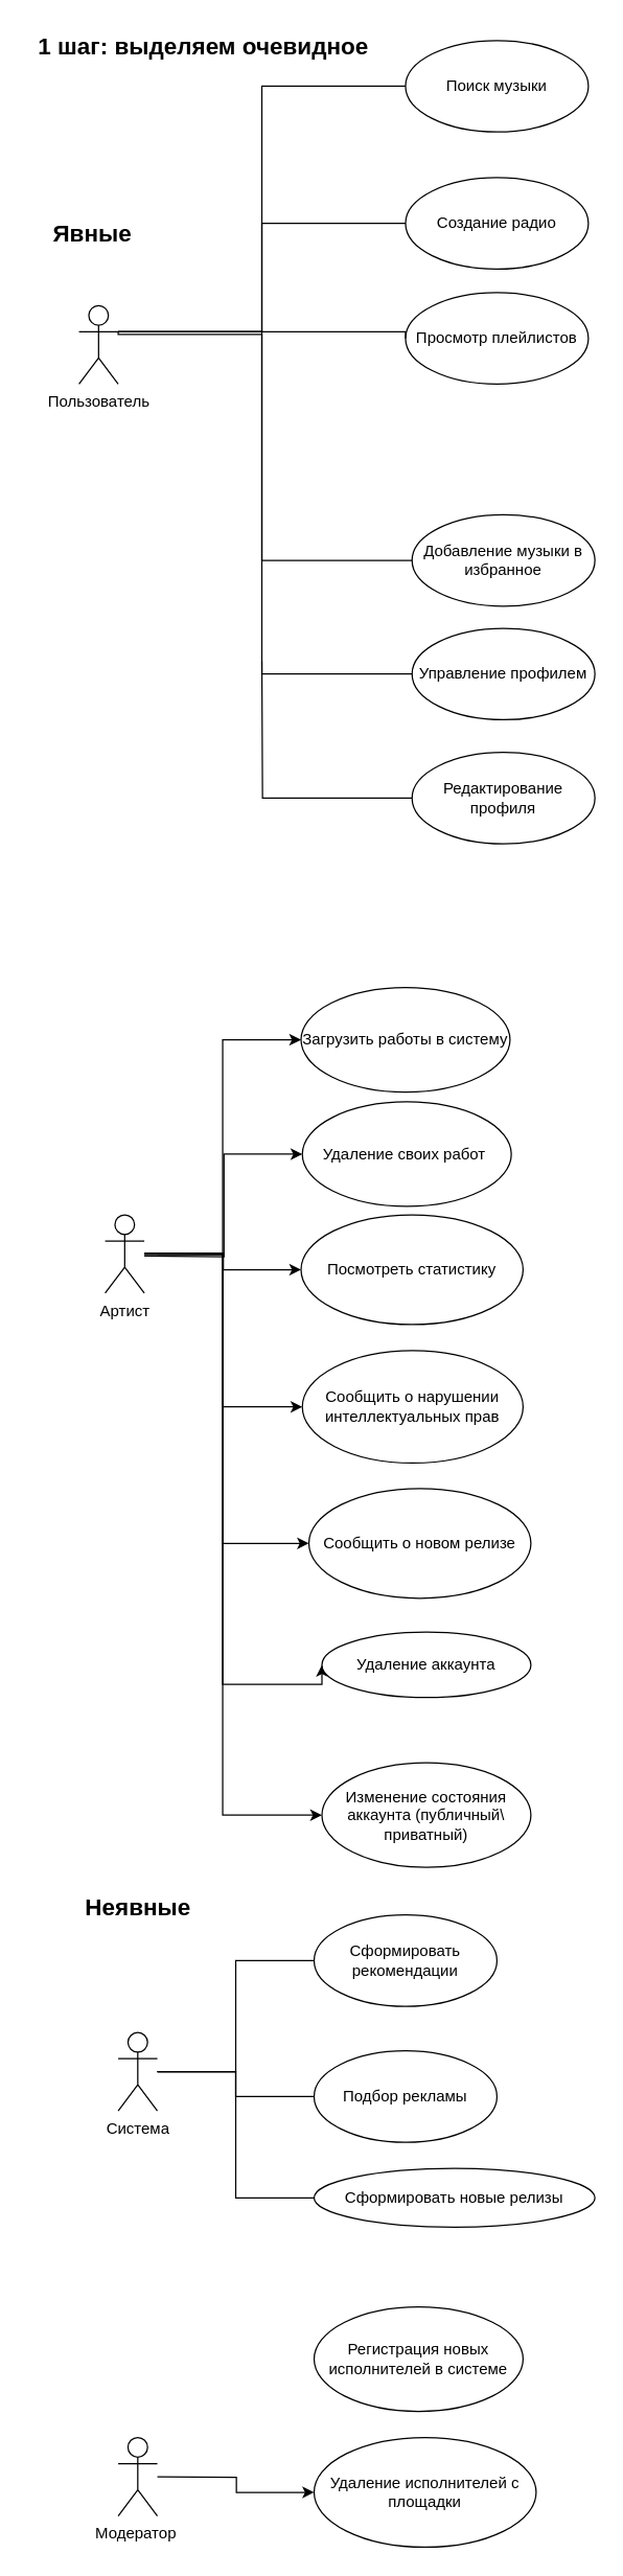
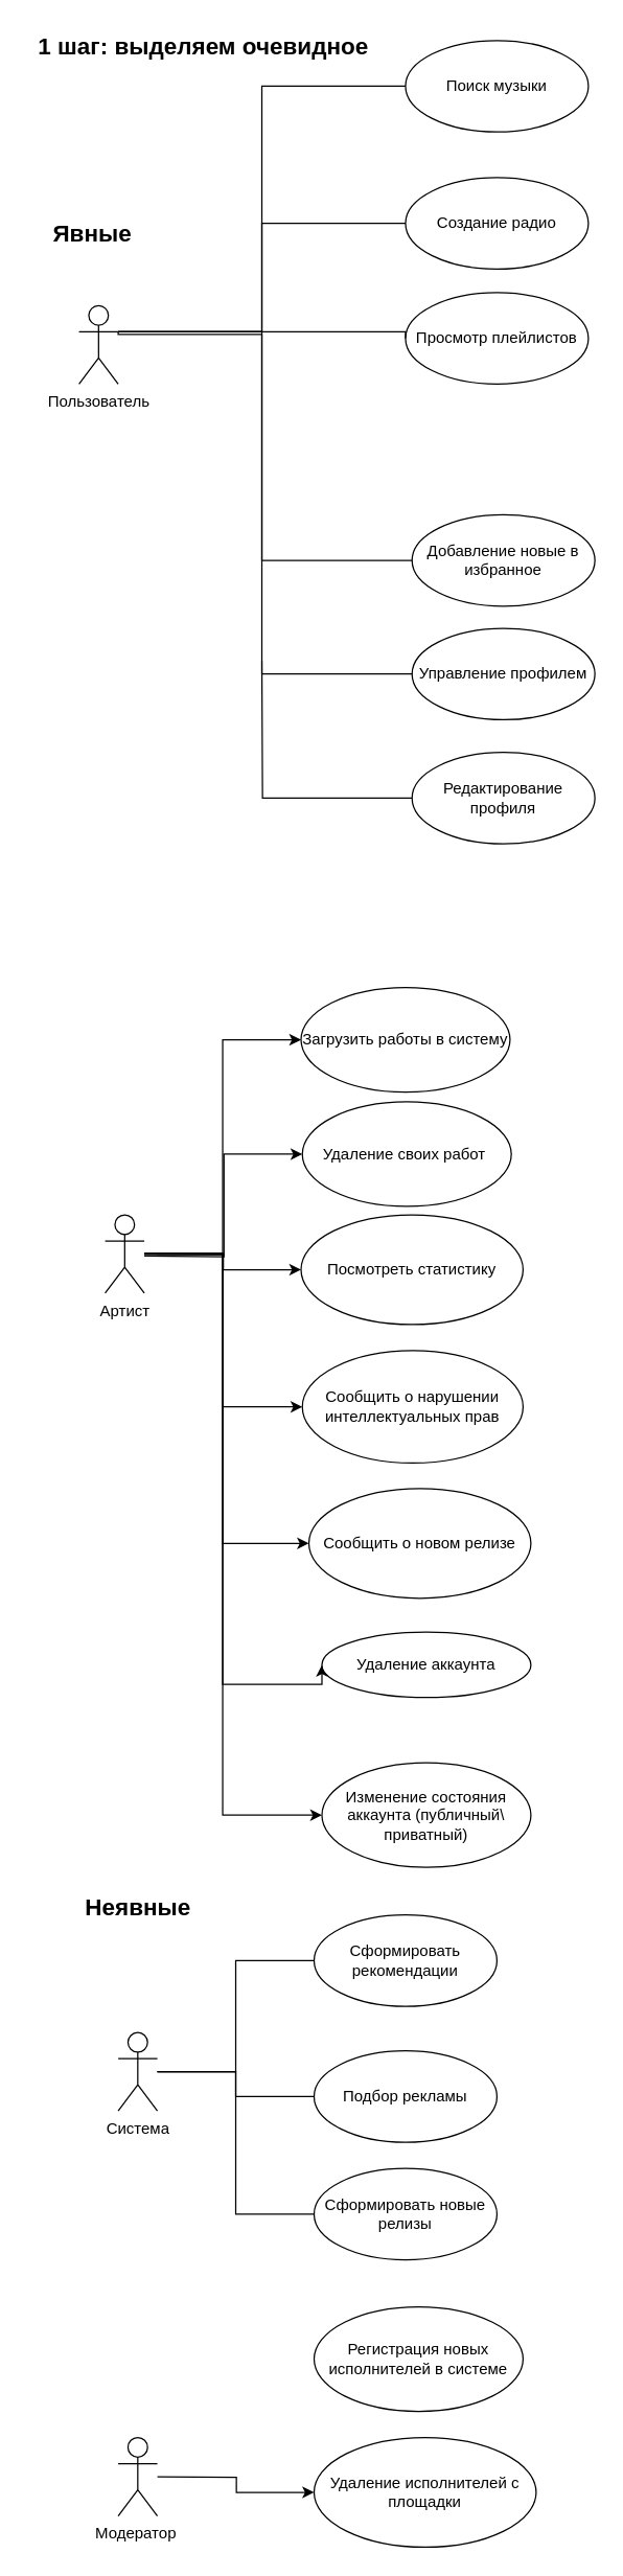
  <mxCell id="0" />
  <mxCell id="1" parent="0" />
  <mxCell id="2" style="edgeStyle=orthogonalEdgeStyle;rounded=0;orthogonalLoop=1;jettySize=auto;html=1;exitX=1;exitY=0.333;exitDx=0;exitDy=0;exitPerimeter=0;entryX=0;entryY=0.5;entryDx=0;entryDy=0;endArrow=none;endFill=0;" parent="1" source="3" target="10" edge="1"><mxGeometry relative="1" as="geometry" /></mxCell>
  <mxCell id="3" value="Пользователь" style="shape=umlActor;verticalLabelPosition=bottom;verticalAlign=top;html=1;outlineConnect=0;" parent="1" vertex="1"><mxGeometry x="60" y="233" width="30" height="60" as="geometry" /></mxCell>
  <mxCell id="4" style="edgeStyle=orthogonalEdgeStyle;rounded=0;orthogonalLoop=1;jettySize=auto;html=1;entryX=0;entryY=0.5;entryDx=0;entryDy=0;endArrow=none;endFill=0;" parent="1" source="7" target="23" edge="1"><mxGeometry relative="1" as="geometry" /></mxCell>
  <mxCell id="5" style="edgeStyle=orthogonalEdgeStyle;rounded=0;orthogonalLoop=1;jettySize=auto;html=1;entryX=0;entryY=0.5;entryDx=0;entryDy=0;endArrow=none;endFill=0;" parent="1" source="7" target="22" edge="1"><mxGeometry relative="1" as="geometry" /></mxCell>
  <mxCell id="6" style="edgeStyle=orthogonalEdgeStyle;rounded=0;orthogonalLoop=1;jettySize=auto;html=1;entryX=0;entryY=0.5;entryDx=0;entryDy=0;endArrow=none;endFill=0;" parent="1" source="7" target="21" edge="1"><mxGeometry relative="1" as="geometry" /></mxCell>
  <mxCell id="7" value="Система" style="shape=umlActor;verticalLabelPosition=bottom;verticalAlign=top;html=1;outlineConnect=0;" parent="1" vertex="1"><mxGeometry x="90" y="1555" width="30" height="60" as="geometry" /></mxCell>
  <mxCell id="8" value="&lt;b&gt;&lt;font style=&quot;font-size: 18px&quot;&gt;Явные&lt;/font&gt;&lt;/b&gt;" style="text;html=1;align=center;verticalAlign=middle;resizable=0;points=[];autosize=1;" parent="1" vertex="1"><mxGeometry x="30" y="168" width="80" height="20" as="geometry" /></mxCell>
  <mxCell id="9" value="1 шаг: выделяем очевидное" style="text;html=1;align=center;verticalAlign=middle;resizable=0;points=[];autosize=1;fontSize=18;fontStyle=1" parent="1" vertex="1"><mxGeometry x="20" y="20" width="270" height="30" as="geometry" /></mxCell>
  <mxCell id="10" value="&lt;span&gt;Поиск музыки&lt;/span&gt;" style="ellipse;whiteSpace=wrap;html=1;" parent="1" vertex="1"><mxGeometry x="310" y="30" width="140" height="70" as="geometry" /></mxCell>
  <mxCell id="11" value="&lt;span&gt;Просмотр плейлистов&lt;/span&gt;" style="ellipse;whiteSpace=wrap;html=1;" parent="1" vertex="1"><mxGeometry x="310" y="223" width="140" height="70" as="geometry" /></mxCell>
- <mxCell id="12" value="&lt;span&gt;Добавление музыки в избранное&lt;/span&gt;" style="ellipse;whiteSpace=wrap;html=1;" parent="1" vertex="1"><mxGeometry x="315" y="393" width="140" height="70" as="geometry" /></mxCell>
+ <mxCell id="12" value="&lt;span&gt;Добавление новые в избранное&lt;/span&gt;" style="ellipse;whiteSpace=wrap;html=1;" parent="1" vertex="1"><mxGeometry x="315" y="393" width="140" height="70" as="geometry" /></mxCell>
  <mxCell id="13" value="&lt;span&gt;Управление профилем&lt;/span&gt;" style="ellipse;whiteSpace=wrap;html=1;" parent="1" vertex="1"><mxGeometry x="315" y="480" width="140" height="70" as="geometry" /></mxCell>
  <mxCell id="14" style="edgeStyle=orthogonalEdgeStyle;rounded=0;orthogonalLoop=1;jettySize=auto;html=1;endArrow=none;endFill=0;" parent="1" source="15" edge="1"><mxGeometry relative="1" as="geometry"><mxPoint x="200" y="505" as="targetPoint" /></mxGeometry></mxCell>
  <mxCell id="15" value="&lt;span&gt;Редактирование профиля&lt;/span&gt;" style="ellipse;whiteSpace=wrap;html=1;" parent="1" vertex="1"><mxGeometry x="315" y="575" width="140" height="70" as="geometry" /></mxCell>
  <mxCell id="16" value="&lt;span&gt;Создание радио&lt;/span&gt;" style="ellipse;whiteSpace=wrap;html=1;" parent="1" vertex="1"><mxGeometry x="310" y="135" width="140" height="70" as="geometry" /></mxCell>
  <mxCell id="17" style="edgeStyle=orthogonalEdgeStyle;rounded=0;orthogonalLoop=1;jettySize=auto;html=1;exitX=1;exitY=0.333;exitDx=0;exitDy=0;exitPerimeter=0;entryX=0;entryY=0.5;entryDx=0;entryDy=0;endArrow=none;endFill=0;" parent="1" source="3" target="16" edge="1"><mxGeometry relative="1" as="geometry"><mxPoint x="160" y="265" as="sourcePoint" /><mxPoint x="320" y="75" as="targetPoint" /></mxGeometry></mxCell>
  <mxCell id="18" style="edgeStyle=orthogonalEdgeStyle;rounded=0;orthogonalLoop=1;jettySize=auto;html=1;exitX=1;exitY=0.333;exitDx=0;exitDy=0;exitPerimeter=0;entryX=0;entryY=0.5;entryDx=0;entryDy=0;endArrow=none;endFill=0;" parent="1" source="3" target="11" edge="1"><mxGeometry relative="1" as="geometry"><mxPoint x="140" y="288" as="sourcePoint" /><mxPoint x="360" y="205" as="targetPoint" /><Array as="points"><mxPoint x="310" y="253" /></Array></mxGeometry></mxCell>
  <mxCell id="19" style="edgeStyle=orthogonalEdgeStyle;rounded=0;orthogonalLoop=1;jettySize=auto;html=1;entryX=0;entryY=0.5;entryDx=0;entryDy=0;endArrow=none;endFill=0;exitX=1;exitY=0.333;exitDx=0;exitDy=0;exitPerimeter=0;" parent="1" source="3" target="12" edge="1"><mxGeometry relative="1" as="geometry"><mxPoint x="130" y="275" as="sourcePoint" /><mxPoint x="325" y="353" as="targetPoint" /><Array as="points"><mxPoint x="90" y="255" /><mxPoint x="200" y="255" /><mxPoint x="200" y="428" /></Array></mxGeometry></mxCell>
  <mxCell id="20" style="edgeStyle=orthogonalEdgeStyle;rounded=0;orthogonalLoop=1;jettySize=auto;html=1;entryX=0;entryY=0.5;entryDx=0;entryDy=0;endArrow=none;endFill=0;exitX=1;exitY=0.333;exitDx=0;exitDy=0;exitPerimeter=0;" parent="1" source="3" target="13" edge="1"><mxGeometry relative="1" as="geometry"><mxPoint x="100" y="263" as="sourcePoint" /><mxPoint x="325" y="438" as="targetPoint" /><Array as="points"><mxPoint x="200" y="253" /><mxPoint x="200" y="515" /></Array></mxGeometry></mxCell>
  <mxCell id="21" value="&lt;span&gt;Сформировать рекомендации&lt;/span&gt;" style="ellipse;whiteSpace=wrap;html=1;" parent="1" vertex="1"><mxGeometry x="240" y="1465" width="140" height="70" as="geometry" /></mxCell>
  <mxCell id="22" value="&lt;span&gt;Подбор рекламы&lt;/span&gt;" style="ellipse;whiteSpace=wrap;html=1;" parent="1" vertex="1"><mxGeometry x="240" y="1569" width="140" height="70" as="geometry" /></mxCell>
- <mxCell id="23" value="&lt;span&gt;Сформировать новые релизы&lt;/span&gt;" style="ellipse;whiteSpace=wrap;html=1;" parent="1" vertex="1"><mxGeometry x="240" y="1659" width="215" height="45" as="geometry" /></mxCell>
+ <mxCell id="23" value="&lt;span&gt;Сформировать новые релизы&lt;/span&gt;" style="ellipse;whiteSpace=wrap;html=1;" parent="1" vertex="1"><mxGeometry x="240" y="1659" width="140" height="70" as="geometry" /></mxCell>
  <mxCell id="24" value="&lt;span&gt;Регистрация новых исполнителей в системе&lt;/span&gt;" style="ellipse;whiteSpace=wrap;html=1;" parent="1" vertex="1"><mxGeometry x="240" y="1765" width="160" height="80" as="geometry" /></mxCell>
  <mxCell id="25" value="&lt;span&gt;Удаление исполнителей с площадки&lt;/span&gt;" style="ellipse;whiteSpace=wrap;html=1;" parent="1" vertex="1"><mxGeometry x="240" y="1865" width="170" height="84" as="geometry" /></mxCell>
  <mxCell id="26" value="Модератор&amp;nbsp;" style="shape=umlActor;verticalLabelPosition=bottom;verticalAlign=top;html=1;outlineConnect=0;" parent="1" vertex="1"><mxGeometry x="90" y="1865" width="30" height="60" as="geometry" /></mxCell>
  <mxCell id="27" value="Неявные" style="text;html=1;align=center;verticalAlign=middle;resizable=0;points=[];autosize=1;fontSize=18;fontStyle=1" parent="1" vertex="1"><mxGeometry x="55" y="1445" width="100" height="30" as="geometry" /></mxCell>
  <mxCell id="28" value="Загрузить работы в систему" style="ellipse;whiteSpace=wrap;html=1;" parent="1" vertex="1"><mxGeometry x="230" y="755" width="160" height="80" as="geometry" /></mxCell>
  <mxCell id="29" value="&lt;span&gt;Посмотреть статистику&lt;/span&gt;" style="ellipse;whiteSpace=wrap;html=1;" parent="1" vertex="1"><mxGeometry x="230" y="929" width="170" height="84" as="geometry" /></mxCell>
  <mxCell id="30" value="&lt;span&gt;Сообщить о нарушении интеллектуальных прав&lt;/span&gt;" style="ellipse;whiteSpace=wrap;html=1;" parent="1" vertex="1"><mxGeometry x="231" y="1033" width="169" height="86" as="geometry" /></mxCell>
  <mxCell id="31" style="edgeStyle=orthogonalEdgeStyle;rounded=0;orthogonalLoop=1;jettySize=auto;html=1;entryX=0;entryY=0.5;entryDx=0;entryDy=0;" parent="1" source="32" target="28" edge="1"><mxGeometry relative="1" as="geometry" /></mxCell>
  <mxCell id="32" value="Артист" style="shape=umlActor;verticalLabelPosition=bottom;verticalAlign=top;html=1;outlineConnect=0;" parent="1" vertex="1"><mxGeometry x="80" y="929" width="30" height="60" as="geometry" /></mxCell>
  <mxCell id="33" style="edgeStyle=orthogonalEdgeStyle;rounded=0;orthogonalLoop=1;jettySize=auto;html=1;entryX=0;entryY=0.5;entryDx=0;entryDy=0;" parent="1" target="25" edge="1"><mxGeometry relative="1" as="geometry"><mxPoint x="120" y="1895" as="sourcePoint" /><mxPoint x="250" y="1815" as="targetPoint" /></mxGeometry></mxCell>
  <mxCell id="34" style="edgeStyle=orthogonalEdgeStyle;rounded=0;orthogonalLoop=1;jettySize=auto;html=1;entryX=0;entryY=0.5;entryDx=0;entryDy=0;" parent="1" target="29" edge="1"><mxGeometry relative="1" as="geometry"><mxPoint x="110" y="959" as="sourcePoint" /><mxPoint x="240" y="879" as="targetPoint" /></mxGeometry></mxCell>
  <mxCell id="35" style="edgeStyle=orthogonalEdgeStyle;rounded=0;orthogonalLoop=1;jettySize=auto;html=1;entryX=0;entryY=0.5;entryDx=0;entryDy=0;" parent="1" target="30" edge="1"><mxGeometry relative="1" as="geometry"><mxPoint x="120" y="959" as="sourcePoint" /><mxPoint x="240" y="981" as="targetPoint" /><Array as="points"><mxPoint x="170" y="959" /><mxPoint x="170" y="1076" /></Array></mxGeometry></mxCell>
  <mxCell id="36" value="&lt;span&gt;Сообщить о новом релизе&lt;/span&gt;" style="ellipse;whiteSpace=wrap;html=1;" parent="1" vertex="1"><mxGeometry x="236" y="1138.5" width="170" height="84" as="geometry" /></mxCell>
  <mxCell id="37" style="edgeStyle=orthogonalEdgeStyle;rounded=0;orthogonalLoop=1;jettySize=auto;html=1;entryX=0;entryY=0.5;entryDx=0;entryDy=0;" parent="1" target="38" edge="1"><mxGeometry relative="1" as="geometry"><mxPoint x="110" y="959" as="sourcePoint" /><mxPoint x="241" y="1086" as="targetPoint" /><Array as="points"><mxPoint x="170" y="958.5" /><mxPoint x="170" y="1288.5" /></Array></mxGeometry></mxCell>
  <mxCell id="38" value="Удаление аккаунта" style="ellipse;whiteSpace=wrap;html=1;" parent="1" vertex="1"><mxGeometry x="246" y="1248.5" width="160" height="50" as="geometry" /></mxCell>
  <mxCell id="39" style="edgeStyle=orthogonalEdgeStyle;rounded=0;orthogonalLoop=1;jettySize=auto;html=1;entryX=0;entryY=0.5;entryDx=0;entryDy=0;" parent="1" target="36" edge="1"><mxGeometry relative="1" as="geometry"><mxPoint x="110" y="958.5" as="sourcePoint" /><mxPoint x="256" y="1298.5" as="targetPoint" /><Array as="points"><mxPoint x="170" y="958.5" /><mxPoint x="170" y="1180.5" /></Array></mxGeometry></mxCell>
  <mxCell id="40" value="Изменение состояния аккаунта (публичный\ приватный)" style="ellipse;whiteSpace=wrap;html=1;" parent="1" vertex="1"><mxGeometry x="246" y="1348.5" width="160" height="80" as="geometry" /></mxCell>
  <mxCell id="41" style="edgeStyle=orthogonalEdgeStyle;rounded=0;orthogonalLoop=1;jettySize=auto;html=1;entryX=0;entryY=0.5;entryDx=0;entryDy=0;" parent="1" target="40" edge="1"><mxGeometry relative="1" as="geometry"><mxPoint x="110" y="958.5" as="sourcePoint" /><mxPoint x="256" y="1298.5" as="targetPoint" /><Array as="points"><mxPoint x="170" y="958.5" /><mxPoint x="170" y="1388.5" /></Array></mxGeometry></mxCell>
  <mxCell id="42" value="Удаление своих работ&amp;nbsp;" style="ellipse;whiteSpace=wrap;html=1;" parent="1" vertex="1"><mxGeometry x="231" y="842.5" width="160" height="80" as="geometry" /></mxCell>
  <mxCell id="43" style="edgeStyle=orthogonalEdgeStyle;rounded=0;orthogonalLoop=1;jettySize=auto;html=1;entryX=0;entryY=0.5;entryDx=0;entryDy=0;" parent="1" target="42" edge="1"><mxGeometry relative="1" as="geometry"><mxPoint x="110" y="960.5" as="sourcePoint" /><mxPoint x="240" y="981" as="targetPoint" /></mxGeometry></mxCell>
